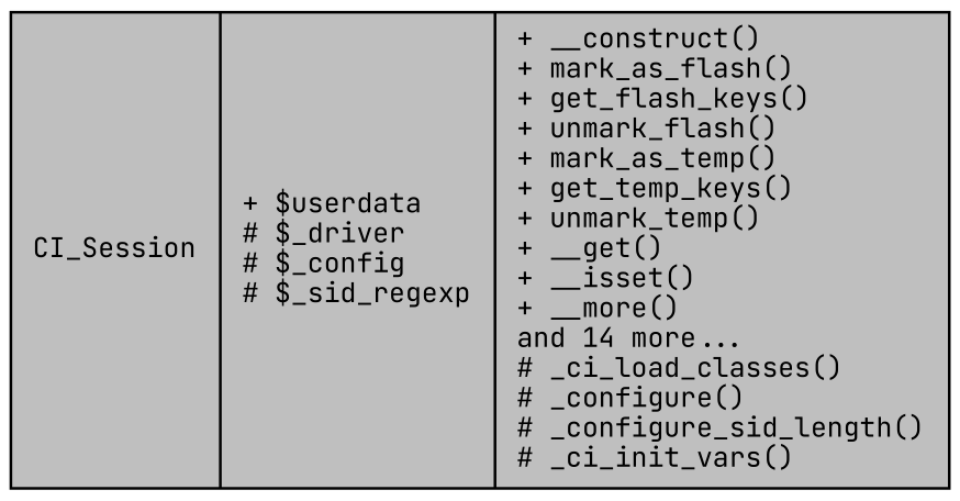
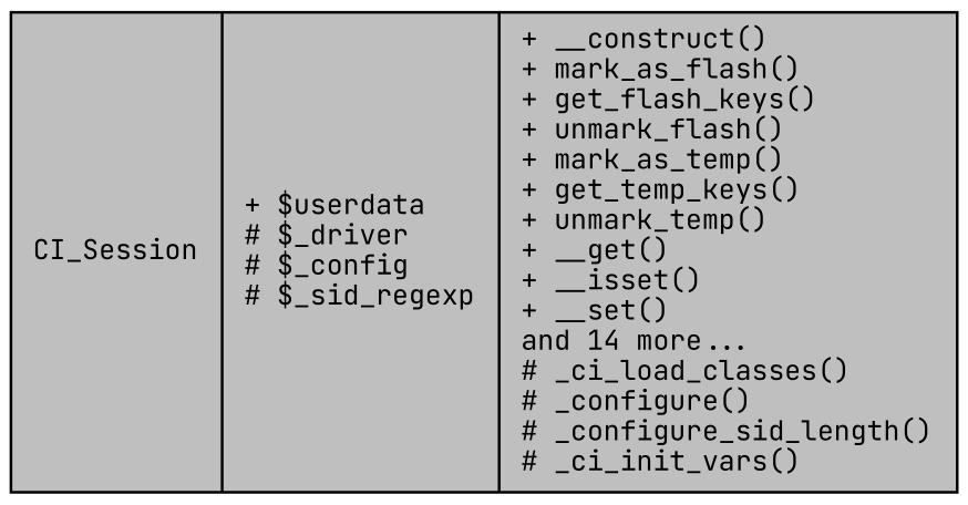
  digraph {
    rankdir=LR
    fontname="JetBrains Mono"
-   n1 [color=black fillcolor=grey75 fontcolor=black fontname="JetBrains Mono" fontsize=10 height=0.2 label="{CI_Session\n|+ $userdata\l# $_driver\l# $_config\l# $_sid_regexp\l|+ __construct()\l+ mark_as_flash()\l+ get_flash_keys()\l+ unmark_flash()\l+ mark_as_temp()\l+ get_temp_keys()\l+ unmark_temp()\l+ __get()\l+ __isset()\l+ __more()\land 14 more...\l# _ci_load_classes()\l# _configure()\l# _configure_sid_length()\l# _ci_init_vars()\l}" shape=record style=filled width=0.4]
+   n1 [color=black fillcolor=grey75 fontcolor=black fontname="JetBrains Mono" fontsize=10 height=0.2 label="{CI_Session\n|+ $userdata\l# $_driver\l# $_config\l# $_sid_regexp\l|+ __construct()\l+ mark_as_flash()\l+ get_flash_keys()\l+ unmark_flash()\l+ mark_as_temp()\l+ get_temp_keys()\l+ unmark_temp()\l+ __get()\l+ __isset()\l+ __set()\land 14 more...\l# _ci_load_classes()\l# _configure()\l# _configure_sid_length()\l# _ci_init_vars()\l}" shape=record style=filled width=0.4]
  }
